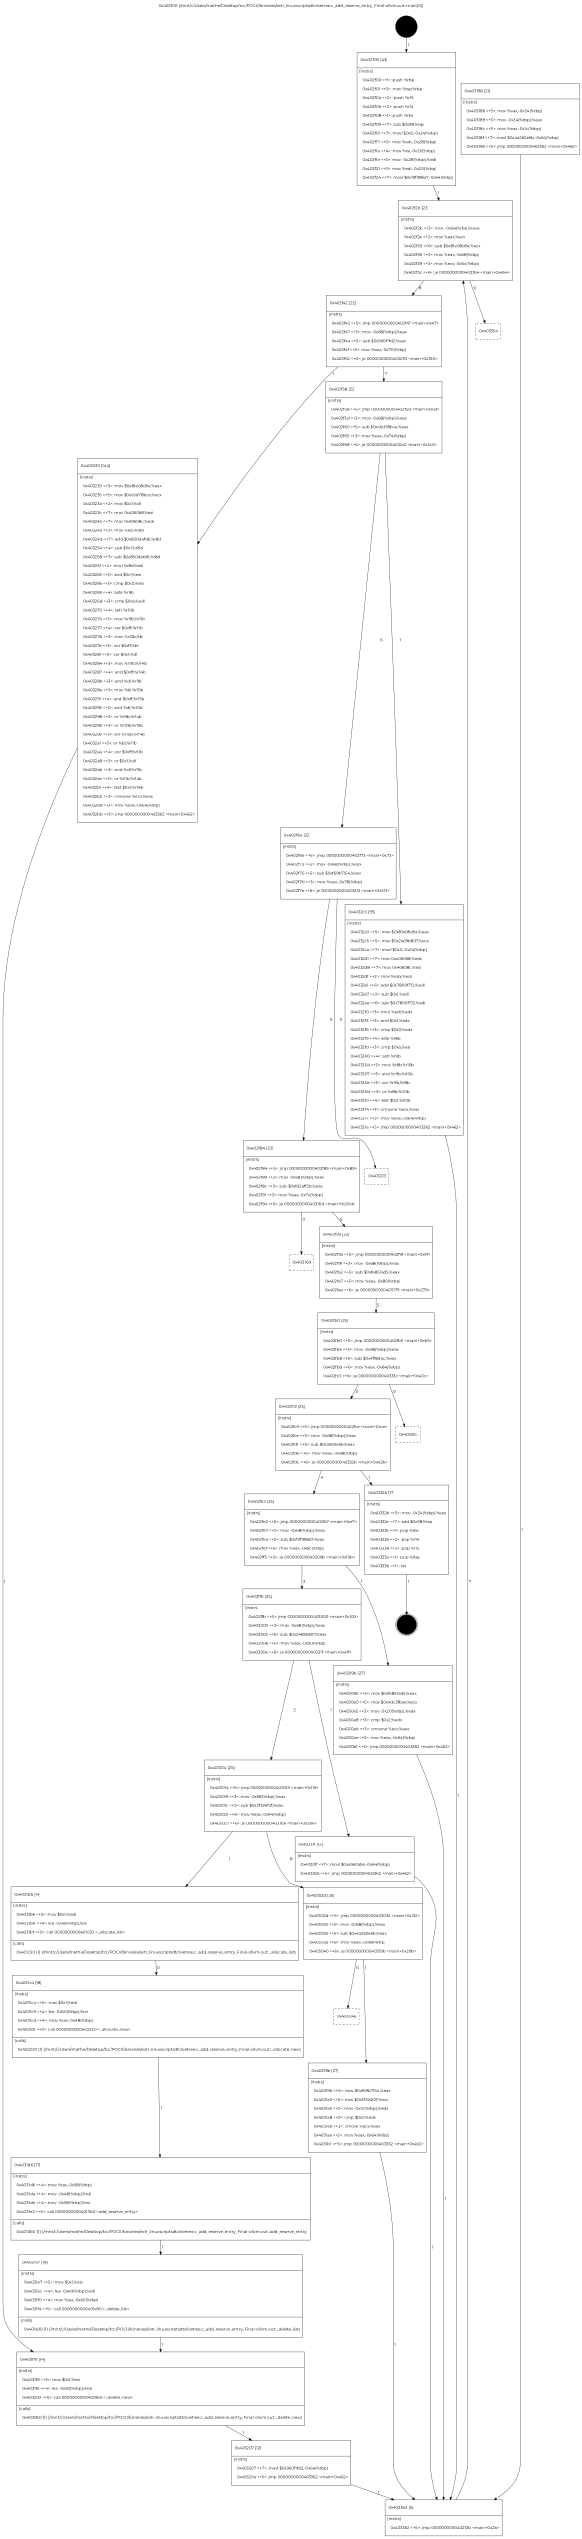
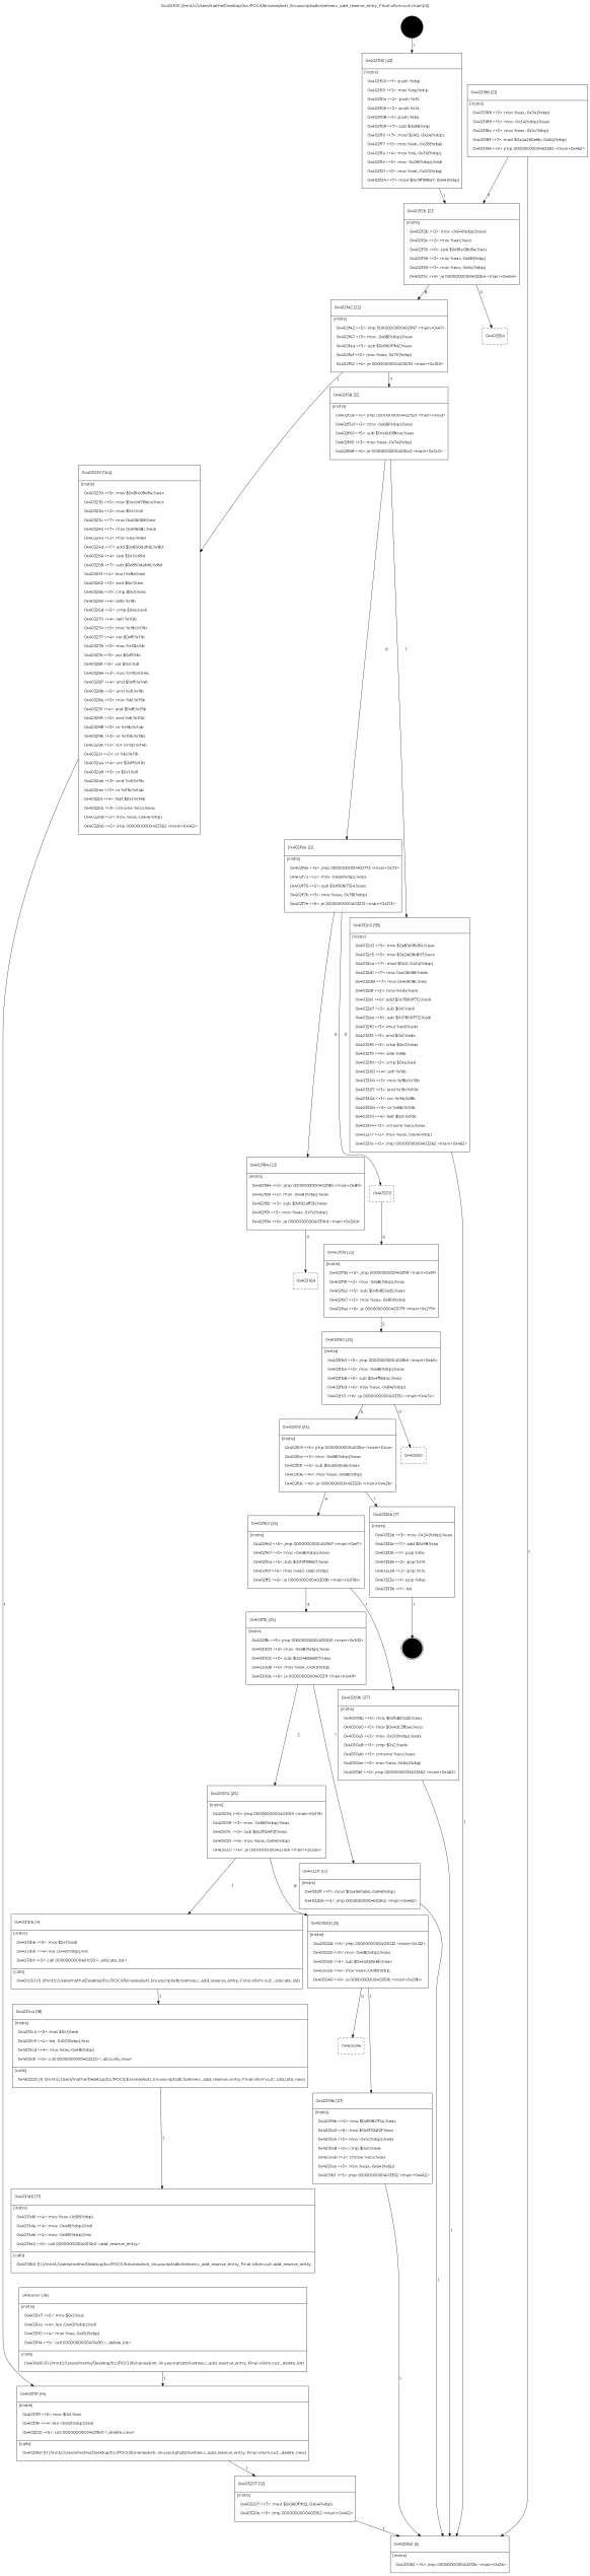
  digraph {
    fontname=Montserrat
    label="0x402f00 (/mnt/c/Users/mathe/Desktop/tcc/POCII/binaries/extr_linuxscriptsdtclivetree.c_add_reserve_entry_Final-ollvm.out::main(0))"
    labelloc=t
    node [fontname=Montserrat shape=record]
    edge [fontname=Montserrat]
    Entry [fillcolor=black height=0.3 shape=circle style=filled width=0.3]
    n2 [label="{\n     0x402f00 [43]\l\n     | [instrs]\l\n     &nbsp;&nbsp;0x402f00 \<+1\>: push %rbp\l\n     &nbsp;&nbsp;0x402f01 \<+3\>: mov %rsp,%rbp\l\n     &nbsp;&nbsp;0x402f04 \<+2\>: push %r15\l\n     &nbsp;&nbsp;0x402f06 \<+2\>: push %r14\l\n     &nbsp;&nbsp;0x402f08 \<+1\>: push %rbx\l\n     &nbsp;&nbsp;0x402f09 \<+7\>: sub $0x98,%rsp\l\n     &nbsp;&nbsp;0x402f10 \<+7\>: movl $0x0,-0x24(%rbp)\l\n     &nbsp;&nbsp;0x402f17 \<+3\>: mov %edi,-0x28(%rbp)\l\n     &nbsp;&nbsp;0x402f1a \<+4\>: mov %rsi,-0x30(%rbp)\l\n     &nbsp;&nbsp;0x402f1e \<+3\>: mov -0x28(%rbp),%edi\l\n     &nbsp;&nbsp;0x402f21 \<+3\>: mov %edi,-0x20(%rbp)\l\n     &nbsp;&nbsp;0x402f24 \<+7\>: movl $0x19f998a7,-0x64(%rbp)\l\n  }"]
    n3 [label="{\n     0x402f2b [23]\l\n     | [instrs]\l\n     &nbsp;&nbsp;0x402f2b \<+3\>: mov -0x64(%rbp),%eax\l\n     &nbsp;&nbsp;0x402f2e \<+2\>: mov %eax,%ecx\l\n     &nbsp;&nbsp;0x402f30 \<+6\>: sub $0x81e08c84,%ecx\l\n     &nbsp;&nbsp;0x402f36 \<+3\>: mov %eax,-0x68(%rbp)\l\n     &nbsp;&nbsp;0x402f39 \<+3\>: mov %ecx,-0x6c(%rbp)\l\n     &nbsp;&nbsp;0x402f3c \<+6\>: je 0000000000403354 \<main+0x454\>\l\n  }"]
    n4 [label="{\n     0x403354\l\n  }" style=dashed]
    n5 [label="{\n     0x402f42 [22]\l\n     | [instrs]\l\n     &nbsp;&nbsp;0x402f42 \<+5\>: jmp 0000000000402f47 \<main+0x47\>\l\n     &nbsp;&nbsp;0x402f47 \<+3\>: mov -0x68(%rbp),%eax\l\n     &nbsp;&nbsp;0x402f4a \<+5\>: sub $0x960f1fd2,%eax\l\n     &nbsp;&nbsp;0x402f4f \<+3\>: mov %eax,-0x70(%rbp)\l\n     &nbsp;&nbsp;0x402f52 \<+6\>: je 0000000000403230 \<main+0x330\>\l\n  }"]
    n6 [label="{\n     0x403230 [144]\l\n     | [instrs]\l\n     &nbsp;&nbsp;0x403230 \<+5\>: mov $0x81e08c84,%eax\l\n     &nbsp;&nbsp;0x403235 \<+5\>: mov $0xc6d78bce,%ecx\l\n     &nbsp;&nbsp;0x40323a \<+2\>: mov $0x1,%dl\l\n     &nbsp;&nbsp;0x40323c \<+7\>: mov 0x406068,%esi\l\n     &nbsp;&nbsp;0x403243 \<+7\>: mov 0x40608c,%edi\l\n     &nbsp;&nbsp;0x40324a \<+3\>: mov %esi,%r8d\l\n     &nbsp;&nbsp;0x40324d \<+7\>: add $0x850dafd6,%r8d\l\n     &nbsp;&nbsp;0x403254 \<+4\>: sub $0x1,%r8d\l\n     &nbsp;&nbsp;0x403258 \<+7\>: sub $0x850dafd6,%r8d\l\n     &nbsp;&nbsp;0x40325f \<+4\>: imul %r8d,%esi\l\n     &nbsp;&nbsp;0x403263 \<+3\>: and $0x1,%esi\l\n     &nbsp;&nbsp;0x403266 \<+3\>: cmp $0x0,%esi\l\n     &nbsp;&nbsp;0x403269 \<+4\>: sete %r9b\l\n     &nbsp;&nbsp;0x40326d \<+3\>: cmp $0xa,%edi\l\n     &nbsp;&nbsp;0x403270 \<+4\>: setl %r10b\l\n     &nbsp;&nbsp;0x403274 \<+3\>: mov %r9b,%r11b\l\n     &nbsp;&nbsp;0x403277 \<+4\>: xor $0xff,%r11b\l\n     &nbsp;&nbsp;0x40327b \<+3\>: mov %r10b,%bl\l\n     &nbsp;&nbsp;0x40327e \<+3\>: xor $0xff,%bl\l\n     &nbsp;&nbsp;0x403281 \<+3\>: xor $0x1,%dl\l\n     &nbsp;&nbsp;0x403284 \<+3\>: mov %r11b,%r14b\l\n     &nbsp;&nbsp;0x403287 \<+4\>: and $0xff,%r14b\l\n     &nbsp;&nbsp;0x40328b \<+3\>: and %dl,%r9b\l\n     &nbsp;&nbsp;0x40328e \<+3\>: mov %bl,%r15b\l\n     &nbsp;&nbsp;0x403291 \<+4\>: and $0xff,%r15b\l\n     &nbsp;&nbsp;0x403295 \<+3\>: and %dl,%r10b\l\n     &nbsp;&nbsp;0x403298 \<+3\>: or %r9b,%r14b\l\n     &nbsp;&nbsp;0x40329b \<+3\>: or %r10b,%r15b\l\n     &nbsp;&nbsp;0x40329e \<+3\>: xor %r15b,%r14b\l\n     &nbsp;&nbsp;0x4032a1 \<+3\>: or %bl,%r11b\l\n     &nbsp;&nbsp;0x4032a4 \<+4\>: xor $0xff,%r11b\l\n     &nbsp;&nbsp;0x4032a8 \<+3\>: or $0x1,%dl\l\n     &nbsp;&nbsp;0x4032ab \<+3\>: and %dl,%r11b\l\n     &nbsp;&nbsp;0x4032ae \<+3\>: or %r11b,%r14b\l\n     &nbsp;&nbsp;0x4032b1 \<+4\>: test $0x1,%r14b\l\n     &nbsp;&nbsp;0x4032b5 \<+3\>: cmovne %ecx,%eax\l\n     &nbsp;&nbsp;0x4032b8 \<+3\>: mov %eax,-0x64(%rbp)\l\n     &nbsp;&nbsp;0x4032bb \<+5\>: jmp 0000000000403362 \<main+0x462\>\l\n  }"]
    n7 [label="{\n     0x402f58 [22]\l\n     | [instrs]\l\n     &nbsp;&nbsp;0x402f58 \<+5\>: jmp 0000000000402f5d \<main+0x5d\>\l\n     &nbsp;&nbsp;0x402f5d \<+3\>: mov -0x68(%rbp),%eax\l\n     &nbsp;&nbsp;0x402f60 \<+5\>: sub $0xc6d78bce,%eax\l\n     &nbsp;&nbsp;0x402f65 \<+3\>: mov %eax,-0x74(%rbp)\l\n     &nbsp;&nbsp;0x402f68 \<+6\>: je 00000000004032c0 \<main+0x3c0\>\l\n  }"]
    n8 [label="{\n     0x4031f9 [14]\l\n     | [instrs]\l\n     &nbsp;&nbsp;0x4031f9 \<+5\>: mov $0x1,%esi\l\n     &nbsp;&nbsp;0x4031fe \<+4\>: lea -0x50(%rbp),%rdi\l\n     &nbsp;&nbsp;0x403202 \<+5\>: call 0000000000402950 \<_delete_new\>\l\n     | [calls]\l\n     &nbsp;&nbsp;0x402950 \{1\} (/mnt/c/Users/mathe/Desktop/tcc/POCII/binaries/extr_linuxscriptsdtclivetree.c_add_reserve_entry_Final-ollvm.out::_delete_new)\l\n  }"]
    n9 [label="{\n     0x4032c0 [95]\l\n     | [instrs]\l\n     &nbsp;&nbsp;0x4032c0 \<+5\>: mov $0x81e08c84,%eax\l\n     &nbsp;&nbsp;0x4032c5 \<+5\>: mov $0x2469b807,%ecx\l\n     &nbsp;&nbsp;0x4032ca \<+7\>: movl $0x0,-0x24(%rbp)\l\n     &nbsp;&nbsp;0x4032d1 \<+7\>: mov 0x406068,%edx\l\n     &nbsp;&nbsp;0x4032d8 \<+7\>: mov 0x40608c,%esi\l\n     &nbsp;&nbsp;0x4032df \<+2\>: mov %edx,%edi\l\n     &nbsp;&nbsp;0x4032e1 \<+6\>: add $0x7800f712,%edi\l\n     &nbsp;&nbsp;0x4032e7 \<+3\>: sub $0x1,%edi\l\n     &nbsp;&nbsp;0x4032ea \<+6\>: sub $0x7800f712,%edi\l\n     &nbsp;&nbsp;0x4032f0 \<+3\>: imul %edi,%edx\l\n     &nbsp;&nbsp;0x4032f3 \<+3\>: and $0x1,%edx\l\n     &nbsp;&nbsp;0x4032f6 \<+3\>: cmp $0x0,%edx\l\n     &nbsp;&nbsp;0x4032f9 \<+4\>: sete %r8b\l\n     &nbsp;&nbsp;0x4032fd \<+3\>: cmp $0xa,%esi\l\n     &nbsp;&nbsp;0x403300 \<+4\>: setl %r9b\l\n     &nbsp;&nbsp;0x403304 \<+3\>: mov %r8b,%r10b\l\n     &nbsp;&nbsp;0x403307 \<+3\>: and %r9b,%r10b\l\n     &nbsp;&nbsp;0x40330a \<+3\>: xor %r9b,%r8b\l\n     &nbsp;&nbsp;0x40330d \<+3\>: or %r8b,%r10b\l\n     &nbsp;&nbsp;0x403310 \<+4\>: test $0x1,%r10b\l\n     &nbsp;&nbsp;0x403314 \<+3\>: cmovne %ecx,%eax\l\n     &nbsp;&nbsp;0x403317 \<+3\>: mov %eax,-0x64(%rbp)\l\n     &nbsp;&nbsp;0x40331a \<+5\>: jmp 0000000000403362 \<main+0x462\>\l\n  }"]
    n10 [label="{\n     0x402f6e [22]\l\n     | [instrs]\l\n     &nbsp;&nbsp;0x402f6e \<+5\>: jmp 0000000000402f73 \<main+0x73\>\l\n     &nbsp;&nbsp;0x402f73 \<+3\>: mov -0x68(%rbp),%eax\l\n     &nbsp;&nbsp;0x402f76 \<+5\>: sub $0xf69b7154,%eax\l\n     &nbsp;&nbsp;0x402f7b \<+3\>: mov %eax,-0x78(%rbp)\l\n     &nbsp;&nbsp;0x402f7e \<+6\>: je 0000000000403213 \<main+0x313\>\l\n  }"]
    Exit [fillcolor=black height=0.3 peripheries=2 shape=circle style=filled width=0.3]
    n12 [label="{\n     0x403362 [5]\l\n     | [instrs]\l\n     &nbsp;&nbsp;0x403362 \<+5\>: jmp 0000000000402f2b \<main+0x2b\>\l\n  }"]
    n13 [label="{\n     0x403213\l\n  }" style=dashed]
    n14 [label="{\n     0x402f84 [22]\l\n     | [instrs]\l\n     &nbsp;&nbsp;0x402f84 \<+5\>: jmp 0000000000402f89 \<main+0x89\>\l\n     &nbsp;&nbsp;0x402f89 \<+3\>: mov -0x68(%rbp),%eax\l\n     &nbsp;&nbsp;0x402f8c \<+5\>: sub $0xfd2aff2b,%eax\l\n     &nbsp;&nbsp;0x402f91 \<+3\>: mov %eax,-0x7c(%rbp)\l\n     &nbsp;&nbsp;0x402f94 \<+6\>: je 000000000040316d \<main+0x26d\>\l\n  }"]
    n15 [label="{\n     0x403207 [12]\l\n     | [instrs]\l\n     &nbsp;&nbsp;0x403207 \<+7\>: movl $0x960f1fd2,-0x64(%rbp)\l\n     &nbsp;&nbsp;0x40320e \<+5\>: jmp 0000000000403362 \<main+0x462\>\l\n  }"]
    n16 [label="{\n     0x40316d\l\n  }" style=dashed]
    n17 [label="{\n     0x402f9a [22]\l\n     | [instrs]\l\n     &nbsp;&nbsp;0x402f9a \<+5\>: jmp 0000000000402f9f \<main+0x9f\>\l\n     &nbsp;&nbsp;0x402f9f \<+3\>: mov -0x68(%rbp),%eax\l\n     &nbsp;&nbsp;0x402fa2 \<+5\>: sub $0xfe851ad5,%eax\l\n     &nbsp;&nbsp;0x402fa7 \<+3\>: mov %eax,-0x80(%rbp)\l\n     &nbsp;&nbsp;0x402faa \<+6\>: je 0000000000403179 \<main+0x279\>\l\n  }"]
    n18 [label="{\n     0x402fb0 [25]\l\n     | [instrs]\l\n     &nbsp;&nbsp;0x402fb0 \<+5\>: jmp 0000000000402fb5 \<main+0xb5\>\l\n     &nbsp;&nbsp;0x402fb5 \<+3\>: mov -0x68(%rbp),%eax\l\n     &nbsp;&nbsp;0x402fb8 \<+5\>: sub $0x4ff8dac,%eax\l\n     &nbsp;&nbsp;0x402fbd \<+6\>: mov %eax,-0x84(%rbp)\l\n     &nbsp;&nbsp;0x402fc3 \<+6\>: je 000000000040333c \<main+0x43c\>\l\n  }"]
    n19 [label="{\n     0x4031e7 [18]\l\n     | [instrs]\l\n     &nbsp;&nbsp;0x4031e7 \<+5\>: mov $0x1,%esi\l\n     &nbsp;&nbsp;0x4031ec \<+4\>: lea -0x40(%rbp),%rdi\l\n     &nbsp;&nbsp;0x4031f0 \<+4\>: mov %rax,-0x60(%rbp)\l\n     &nbsp;&nbsp;0x4031f4 \<+5\>: call 0000000000401e90 \<_delete_list\>\l\n     | [calls]\l\n     &nbsp;&nbsp;0x401e90 \{1\} (/mnt/c/Users/mathe/Desktop/tcc/POCII/binaries/extr_linuxscriptsdtclivetree.c_add_reserve_entry_Final-ollvm.out::_delete_list)\l\n  }"]
    n20 [label="{\n     0x40333c\l\n  }" style=dashed]
    n21 [label="{\n     0x402fc9 [25]\l\n     | [instrs]\l\n     &nbsp;&nbsp;0x402fc9 \<+5\>: jmp 0000000000402fce \<main+0xce\>\l\n     &nbsp;&nbsp;0x402fce \<+3\>: mov -0x68(%rbp),%eax\l\n     &nbsp;&nbsp;0x402fd1 \<+5\>: sub $0xa9e0a56,%eax\l\n     &nbsp;&nbsp;0x402fd6 \<+6\>: mov %eax,-0x88(%rbp)\l\n     &nbsp;&nbsp;0x402fdc \<+6\>: je 000000000040332b \<main+0x42b\>\l\n  }"]
    n22 [label="{\n     0x4031d6 [17]\l\n     | [instrs]\l\n     &nbsp;&nbsp;0x4031d6 \<+4\>: mov %rax,-0x58(%rbp)\l\n     &nbsp;&nbsp;0x4031da \<+4\>: mov -0x48(%rbp),%rdi\l\n     &nbsp;&nbsp;0x4031de \<+4\>: mov -0x58(%rbp),%rsi\l\n     &nbsp;&nbsp;0x4031e2 \<+5\>: call 00000000004013b0 \<add_reserve_entry\>\l\n     | [calls]\l\n     &nbsp;&nbsp;0x4013b0 \{1\} (/mnt/c/Users/mathe/Desktop/tcc/POCII/binaries/extr_linuxscriptsdtclivetree.c_add_reserve_entry_Final-ollvm.out::add_reserve_entry)\l\n  }"]
    n23 [label="{\n     0x403186 [21]\l\n     | [instrs]\l\n     &nbsp;&nbsp;0x403186 \<+3\>: mov %eax,-0x34(%rbp)\l\n     &nbsp;&nbsp;0x403189 \<+3\>: mov -0x34(%rbp),%eax\l\n     &nbsp;&nbsp;0x40318c \<+3\>: mov %eax,-0x1c(%rbp)\l\n     &nbsp;&nbsp;0x40318f \<+7\>: movl $0x4a260e6b,-0x64(%rbp)\l\n     &nbsp;&nbsp;0x403196 \<+5\>: jmp 0000000000403362 \<main+0x462\>\l\n  }"]
    n24 [label="{\n     0x40332b [17]\l\n     | [instrs]\l\n     &nbsp;&nbsp;0x40332b \<+3\>: mov -0x24(%rbp),%eax\l\n     &nbsp;&nbsp;0x40332e \<+7\>: add $0x98,%rsp\l\n     &nbsp;&nbsp;0x403335 \<+1\>: pop %rbx\l\n     &nbsp;&nbsp;0x403336 \<+2\>: pop %r14\l\n     &nbsp;&nbsp;0x403338 \<+2\>: pop %r15\l\n     &nbsp;&nbsp;0x40333a \<+1\>: pop %rbp\l\n     &nbsp;&nbsp;0x40333b \<+1\>: ret\l\n  }"]
    n25 [label="{\n     0x402fe2 [25]\l\n     | [instrs]\l\n     &nbsp;&nbsp;0x402fe2 \<+5\>: jmp 0000000000402fe7 \<main+0xe7\>\l\n     &nbsp;&nbsp;0x402fe7 \<+3\>: mov -0x68(%rbp),%eax\l\n     &nbsp;&nbsp;0x402fea \<+5\>: sub $0x19f998a7,%eax\l\n     &nbsp;&nbsp;0x402fef \<+6\>: mov %eax,-0x8c(%rbp)\l\n     &nbsp;&nbsp;0x402ff5 \<+6\>: je 000000000040309b \<main+0x19b\>\l\n  }"]
    n26 [label="{\n     0x4031c4 [18]\l\n     | [instrs]\l\n     &nbsp;&nbsp;0x4031c4 \<+5\>: mov $0x1,%edi\l\n     &nbsp;&nbsp;0x4031c9 \<+4\>: lea -0x50(%rbp),%rsi\l\n     &nbsp;&nbsp;0x4031cd \<+4\>: mov %rax,-0x48(%rbp)\l\n     &nbsp;&nbsp;0x4031d1 \<+5\>: call 0000000000402220 \<_allocate_new\>\l\n     | [calls]\l\n     &nbsp;&nbsp;0x402220 \{1\} (/mnt/c/Users/mathe/Desktop/tcc/POCII/binaries/extr_linuxscriptsdtclivetree.c_add_reserve_entry_Final-ollvm.out::_allocate_new)\l\n  }"]
    n27 [label="{\n     0x40309b [27]\l\n     | [instrs]\l\n     &nbsp;&nbsp;0x40309b \<+5\>: mov $0xfe851ad5,%eax\l\n     &nbsp;&nbsp;0x4030a0 \<+5\>: mov $0x4dc3fbae,%ecx\l\n     &nbsp;&nbsp;0x4030a5 \<+3\>: mov -0x20(%rbp),%edx\l\n     &nbsp;&nbsp;0x4030a8 \<+3\>: cmp $0x2,%edx\l\n     &nbsp;&nbsp;0x4030ab \<+3\>: cmovne %ecx,%eax\l\n     &nbsp;&nbsp;0x4030ae \<+3\>: mov %eax,-0x64(%rbp)\l\n     &nbsp;&nbsp;0x4030b1 \<+5\>: jmp 0000000000403362 \<main+0x462\>\l\n  }"]
    n28 [label="{\n     0x402ffb [25]\l\n     | [instrs]\l\n     &nbsp;&nbsp;0x402ffb \<+5\>: jmp 0000000000403000 \<main+0x100\>\l\n     &nbsp;&nbsp;0x403000 \<+3\>: mov -0x68(%rbp),%eax\l\n     &nbsp;&nbsp;0x403003 \<+5\>: sub $0x2469b807,%eax\l\n     &nbsp;&nbsp;0x403008 \<+6\>: mov %eax,-0x90(%rbp)\l\n     &nbsp;&nbsp;0x40300e \<+6\>: je 000000000040331f \<main+0x41f\>\l\n  }"]
    n29 [label="{\n     0x403046\l\n  }" style=dashed]
    n30 [label="{\n     0x40331f [12]\l\n     | [instrs]\l\n     &nbsp;&nbsp;0x40331f \<+7\>: movl $0xa9e0a56,-0x64(%rbp)\l\n     &nbsp;&nbsp;0x403326 \<+5\>: jmp 0000000000403362 \<main+0x462\>\l\n  }"]
    n31 [label="{\n     0x403014 [25]\l\n     | [instrs]\l\n     &nbsp;&nbsp;0x403014 \<+5\>: jmp 0000000000403019 \<main+0x119\>\l\n     &nbsp;&nbsp;0x403019 \<+3\>: mov -0x68(%rbp),%eax\l\n     &nbsp;&nbsp;0x40301c \<+5\>: sub $0x3f324f2f,%eax\l\n     &nbsp;&nbsp;0x403021 \<+6\>: mov %eax,-0x94(%rbp)\l\n     &nbsp;&nbsp;0x403027 \<+6\>: je 00000000004031b6 \<main+0x2b6\>\l\n  }"]
    n32 [label="{\n     0x40319b [27]\l\n     | [instrs]\l\n     &nbsp;&nbsp;0x40319b \<+5\>: mov $0xf69b7154,%eax\l\n     &nbsp;&nbsp;0x4031a0 \<+5\>: mov $0x3f324f2f,%ecx\l\n     &nbsp;&nbsp;0x4031a5 \<+3\>: mov -0x1c(%rbp),%edx\l\n     &nbsp;&nbsp;0x4031a8 \<+3\>: cmp $0x0,%edx\l\n     &nbsp;&nbsp;0x4031ab \<+3\>: cmove %ecx,%eax\l\n     &nbsp;&nbsp;0x4031ae \<+3\>: mov %eax,-0x64(%rbp)\l\n     &nbsp;&nbsp;0x4031b1 \<+5\>: jmp 0000000000403362 \<main+0x462\>\l\n  }"]
    n33 [label="{\n     0x40302d [25]\l\n     | [instrs]\l\n     &nbsp;&nbsp;0x40302d \<+5\>: jmp 0000000000403032 \<main+0x132\>\l\n     &nbsp;&nbsp;0x403032 \<+3\>: mov -0x68(%rbp),%eax\l\n     &nbsp;&nbsp;0x403035 \<+5\>: sub $0x4a260e6b,%eax\l\n     &nbsp;&nbsp;0x40303a \<+6\>: mov %eax,-0x98(%rbp)\l\n     &nbsp;&nbsp;0x403040 \<+6\>: je 000000000040319b \<main+0x29b\>\l\n  }"]
    n34 [label="{\n     0x4031b6 [14]\l\n     | [instrs]\l\n     &nbsp;&nbsp;0x4031b6 \<+5\>: mov $0x1,%edi\l\n     &nbsp;&nbsp;0x4031bb \<+4\>: lea -0x40(%rbp),%rsi\l\n     &nbsp;&nbsp;0x4031bf \<+5\>: call 0000000000401c50 \<_allocate_list\>\l\n     | [calls]\l\n     &nbsp;&nbsp;0x401c50 \{1\} (/mnt/c/Users/mathe/Desktop/tcc/POCII/binaries/extr_linuxscriptsdtclivetree.c_add_reserve_entry_Final-ollvm.out::_allocate_list)\l\n  }"]
    Entry -> n2 [label=" 1"]
    n2 -> n3 [label=" 1"]
    n3 -> n4 [label=" 0"]
    n3 -> n5 [label=" 8"]
    n5 -> n6 [label=" 1"]
    n5 -> n7 [label=" 7"]
    n6 -> n8 [label=" 1"]
    n7 -> n9 [label=" 1"]
    n7 -> n10 [label=" 6"]
    n8 -> n15 [label=" 1"]
    n9 -> n12 [label=" 1"]
    n10 -> n13 [label=" 0"]
    n10 -> n14 [label=" 6"]
-   n12 -> n3 [label=" 7"]
+   n23 -> n3 [label=" 7"]
    n14 -> n16 [label=" 0"]
-   n14 -> n17 [label=" 6"]
+   n13 -> n17 [label=" 6"]
    n15 -> n12 [label=" 1"]
    n17 -> n18 [label=" 5"]
    n18 -> n20 [label=" 0"]
    n18 -> n21 [label=" 5"]
    n19 -> n8 [label=" 1"]
    n21 -> n24 [label=" 1"]
    n21 -> n25 [label=" 4"]
-   n22 -> n19 [label=" 1"]
    n23 -> n12 [label=" 1"]
    n24 -> Exit [label=" 1"]
    n25 -> n27 [label=" 1"]
    n25 -> n28 [label=" 3"]
    n26 -> n22 [label=" 1"]
    n27 -> n12 [label=" 1"]
    n28 -> n30 [label=" 1"]
    n28 -> n31 [label=" 2"]
    n30 -> n12 [label=" 1"]
    n31 -> n33 [label=" 8"]
    n31 -> n34 [label=" 1"]
    n32 -> n12 [label=" 1"]
    n33 -> n29 [label=" 0"]
    n33 -> n32 [label=" 1"]
-   n34 -> n26 [label=" 0"]
+   n34 -> n26 [label=" 1"]
  }
